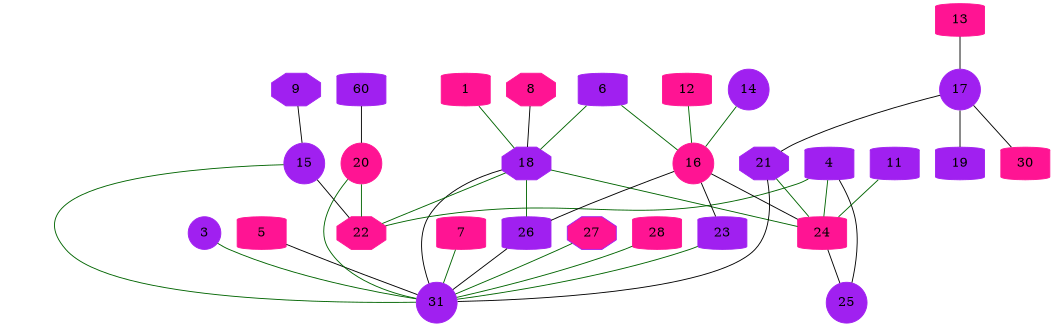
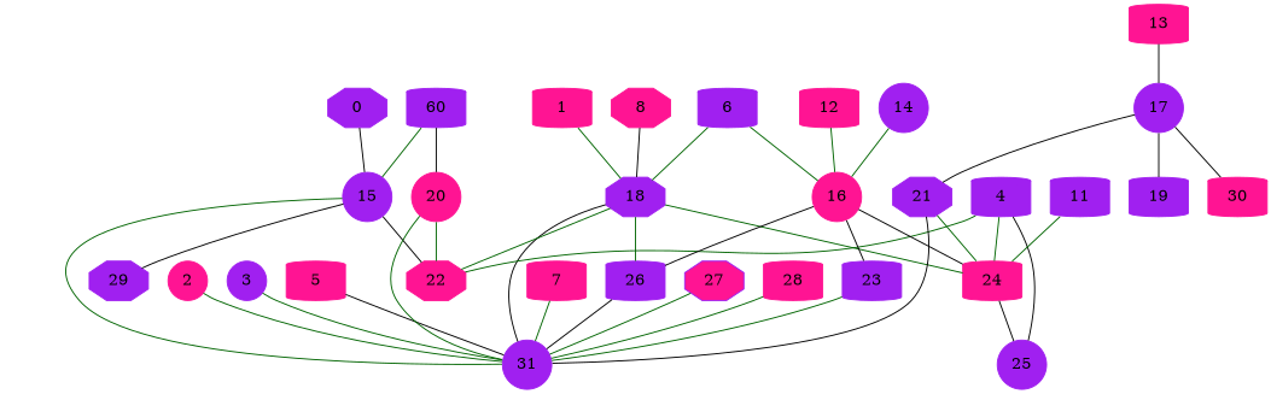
  graph {
    node [color=purple shape=cylinder style=filled]
    edge [color=darkgreen weight=1.0]
    1 [color=deeppink]
    18 [shape=octagon]
    31 [shape=circle]
    22 [color=deeppink shape=octagon]
    24 [color=deeppink]
    26
+   2 [color=deeppink shape=circle]
    3 [shape=circle]
    4
    25 [shape=circle]
    5 [color=deeppink]
    6
    16 [color=deeppink shape=circle]
    23
    7 [color=deeppink]
    8 [color=deeppink shape=octagon]
-   9 [shape=octagon]
+   9 [shape=octagon label=0]
    15 [shape=circle]
+   29 [shape=octagon]
    n20 [label=60]
    20 [color=deeppink shape=circle]
    11
    12 [color=deeppink]
    13 [color=deeppink]
    17 [shape=circle]
    19
    21 [shape=octagon]
    30 [color=deeppink]
    14 [shape=circle]
    27 [fillcolor=deeppink shape=octagon]
    28 [color=deeppink]
    1 -- 18
    18 -- 31 [color=black]
    18 -- 22
    18 -- 24
    18 -- 26
    24 -- 25 [color=black]
    26 -- 31 [color=black]
+   2 -- 31
    3 -- 31
    4 -- 22
    4 -- 24
    4 -- 25 [color=black]
    5 -- 31 [color=black]
    6 -- 18
    6 -- 16
    16 -- 24 [color=black]
    16 -- 26 [color=black weight=2.0]
    16 -- 23 [color=black weight=2.0]
    23 -- 31
    7 -- 31
    8 -- 18 [color=black]
    9 -- 15 [color=black]
    15 -- 31
    15 -- 22 [color=black weight=3.0]
+   15 -- 29 [color=black]
+   n20 -- 15
    n20 -- 20 [color=black]
    20 -- 31
    20 -- 22
    11 -- 24
    12 -- 16
    13 -- 17 [color=black]
    17 -- 19 [color=black]
    17 -- 21 [color=black]
    17 -- 30 [color=black]
    21 -- 31 [color=black]
    21 -- 24
    14 -- 16
    27 -- 31
    28 -- 31
  }
